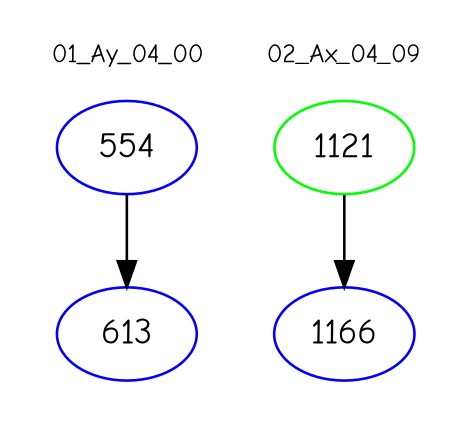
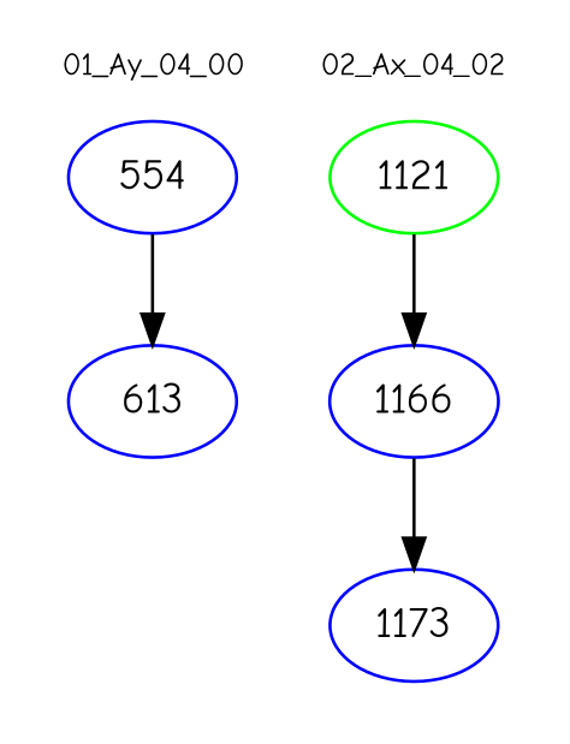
  digraph {
    fontname="Comic Neue"
    node [color=blue fontname="Comic Neue"]
    edge [color=black fontname="Comic Neue"]
    n1 [label=554]
    n2 [label=613]
    n3 [label=1166]
    n4 [color=green label=1121]
+   n5 [label=1173]
    subgraph cluster_1 {
      color=white
      fontsize=10
      label="01_Ay_04_00"
      n1
      n2
    }
    subgraph cluster_2 {
      color=white
      fontsize=10
-     label="02_Ax_04_09"
+     label="02_Ax_04_02"
      n3
      n4
+     n5
    }
    n1 -> n2
+   n3 -> n5
    n4 -> n3
  }
